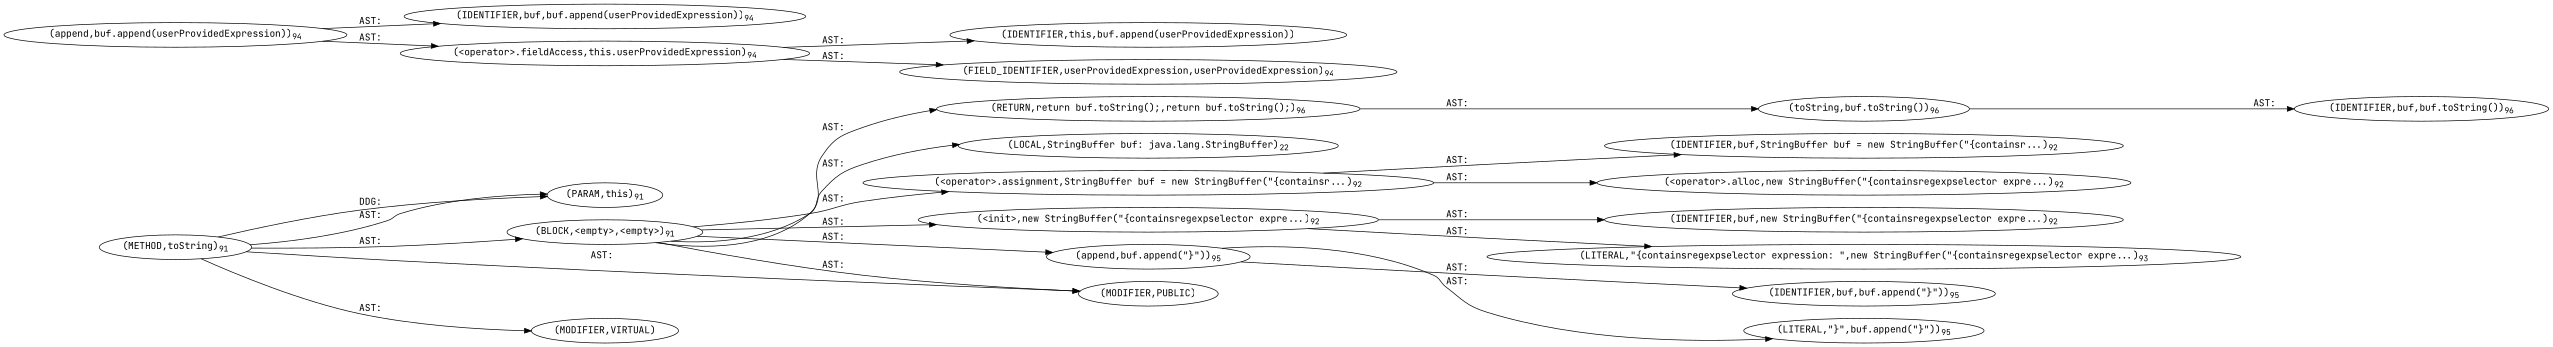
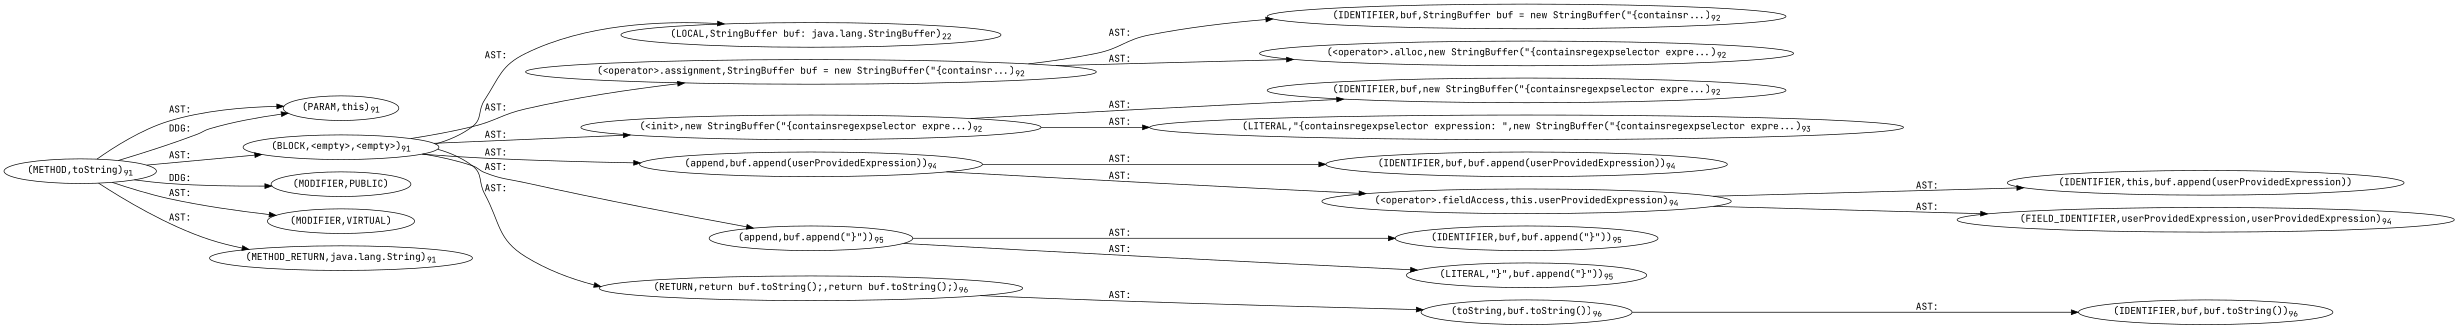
  digraph {
    fontname="JetBrains Mono"
    rankdir=LR
    node [fontname="JetBrains Mono"]
    edge [fontname="JetBrains Mono"]
    n1 [label=<(METHOD,toString)<SUB>91</SUB>>]
    n2 [label=<(PARAM,this)<SUB>91</SUB>>]
    n3 [label=<(BLOCK,&lt;empty&gt;,&lt;empty&gt;)<SUB>91</SUB>>]
    n4 [label=<(MODIFIER,PUBLIC)>]
    n5 [label=<(MODIFIER,VIRTUAL)>]
+   n6 [label=<(METHOD_RETURN,java.lang.String)<SUB>91</SUB>>]
    n7 [label=<(LOCAL,StringBuffer buf: java.lang.StringBuffer)<SUB>22</SUB>>]
    n8 [label=<(&lt;operator&gt;.assignment,StringBuffer buf = new StringBuffer(&quot;{containsr...)<SUB>92</SUB>>]
    n9 [label=<(&lt;init&gt;,new StringBuffer(&quot;{containsregexpselector expre...)<SUB>92</SUB>>]
    n10 [label=<(append,buf.append(userProvidedExpression))<SUB>94</SUB>>]
    n11 [label=<(append,buf.append(&quot;}&quot;))<SUB>95</SUB>>]
    n12 [label=<(RETURN,return buf.toString();,return buf.toString();)<SUB>96</SUB>>]
    n13 [label=<(IDENTIFIER,buf,StringBuffer buf = new StringBuffer(&quot;{containsr...)<SUB>92</SUB>>]
    n14 [label=<(&lt;operator&gt;.alloc,new StringBuffer(&quot;{containsregexpselector expre...)<SUB>92</SUB>>]
    n15 [label=<(IDENTIFIER,buf,new StringBuffer(&quot;{containsregexpselector expre...)<SUB>92</SUB>>]
    n16 [label=<(LITERAL,&quot;{containsregexpselector expression: &quot;,new StringBuffer(&quot;{containsregexpselector expre...)<SUB>93</SUB>>]
    n17 [label=<(IDENTIFIER,buf,buf.append(userProvidedExpression))<SUB>94</SUB>>]
    n18 [label=<(&lt;operator&gt;.fieldAccess,this.userProvidedExpression)<SUB>94</SUB>>]
    n19 [label=<(IDENTIFIER,buf,buf.append(&quot;}&quot;))<SUB>95</SUB>>]
    n20 [label=<(LITERAL,&quot;}&quot;,buf.append(&quot;}&quot;))<SUB>95</SUB>>]
    n21 [label=<(toString,buf.toString())<SUB>96</SUB>>]
    n22 [label=<(IDENTIFIER,this,buf.append(userProvidedExpression))>]
    n23 [label=<(FIELD_IDENTIFIER,userProvidedExpression,userProvidedExpression)<SUB>94</SUB>>]
    n24 [label=<(IDENTIFIER,buf,buf.toString())<SUB>96</SUB>>]
    n1 -> n2 [label="AST: "]
    n1 -> n2 [label="DDG: "]
    n1 -> n3 [label="AST: "]
-   n1 -> n4 [label="AST: "]
+   n1 -> n4 [label="DDG: "]
    n1 -> n5 [label="AST: "]
+   n1 -> n6 [label="AST: "]
    n3 -> n7 [label="AST: "]
    n3 -> n8 [label="AST: "]
    n3 -> n9 [label="AST: "]
-   n3 -> n4 [label="AST: "]
+   n3 -> n10 [label="AST: "]
    n3 -> n11 [label="AST: "]
    n3 -> n12 [label="AST: "]
    n8 -> n13 [label="AST: "]
    n8 -> n14 [label="AST: "]
    n9 -> n15 [label="AST: "]
    n9 -> n16 [label="AST: "]
    n10 -> n17 [label="AST: "]
    n10 -> n18 [label="AST: "]
    n11 -> n19 [label="AST: "]
    n11 -> n20 [label="AST: "]
    n12 -> n21 [label="AST: "]
    n18 -> n22 [label="AST: "]
    n18 -> n23 [label="AST: "]
    n21 -> n24 [label="AST: "]
  }
